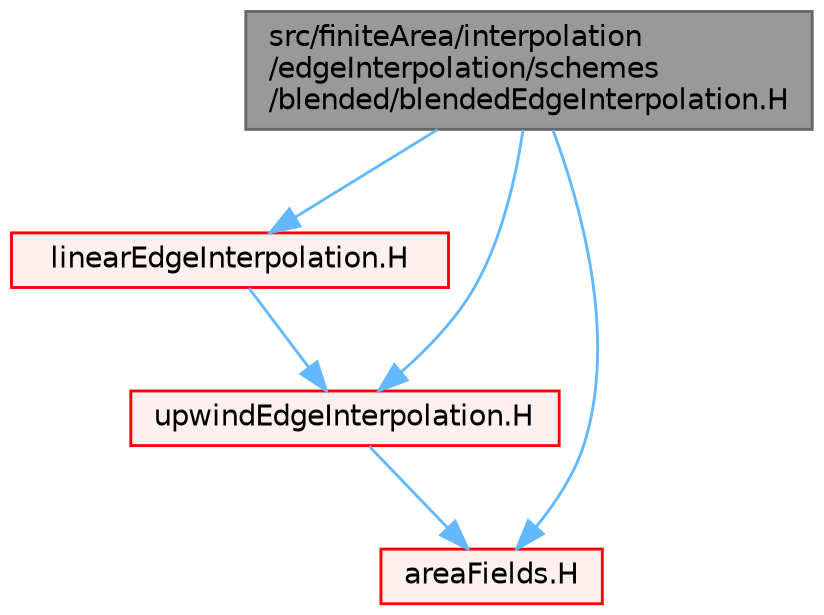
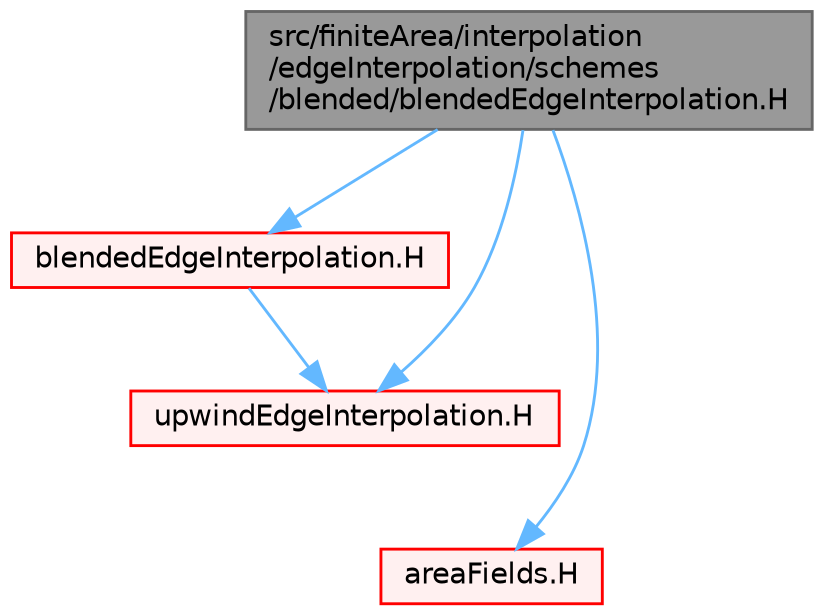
  digraph {
    node [color=red fillcolor="#FFF0F0" fontname=Helvetica fontsize=10 shape=box style=filled]
    edge [color=steelblue1 fontname=Helvetica fontsize=10 labelfontname=Helvetica labelfontsize=10 style=solid]
    n1 [color=gray40 fillcolor=grey60 fontcolor=black height=0.2 label="src/finiteArea/interpolation\l/edgeInterpolation/schemes\l/blended/blendedEdgeInterpolation.H" width=0.4]
-   n2 [height=0.2 label="linearEdgeInterpolation.H" width=0.4]
+   n2 [height=0.2 label="blendedEdgeInterpolation.H" width=0.4]
    n3 [height=0.2 label="areaFields.H" width=0.4]
    n4 [height=0.2 label="upwindEdgeInterpolation.H" width=0.4]
    n1 -> n2
    n1 -> n3
    n1 -> n4
    n2 -> n4
-   n4 -> n3
  }
